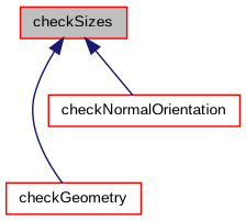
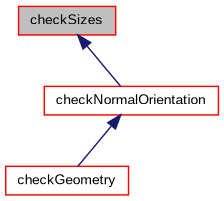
  digraph {
    fontname="Liberation Sans"
    rankdir=TB
    node [color=red fontname="Liberation Sans" fontsize=10 shape=record]
    edge [color=midnightblue dir=back fontname="Liberation Sans" fontsize=10 labelfontname=Helvetica labelfontsize=10 style=solid]
    n1 [fillcolor=grey75 fontcolor=black height=0.2 label=checkSizes style=filled width=0.4]
    n2 [height=0.2 label=checkGeometry width=0.4]
    n3 [height=0.2 label=checkNormalOrientation width=0.4]
-   n1 -> n2
+   n3 -> n2
    n1 -> n3
  }
